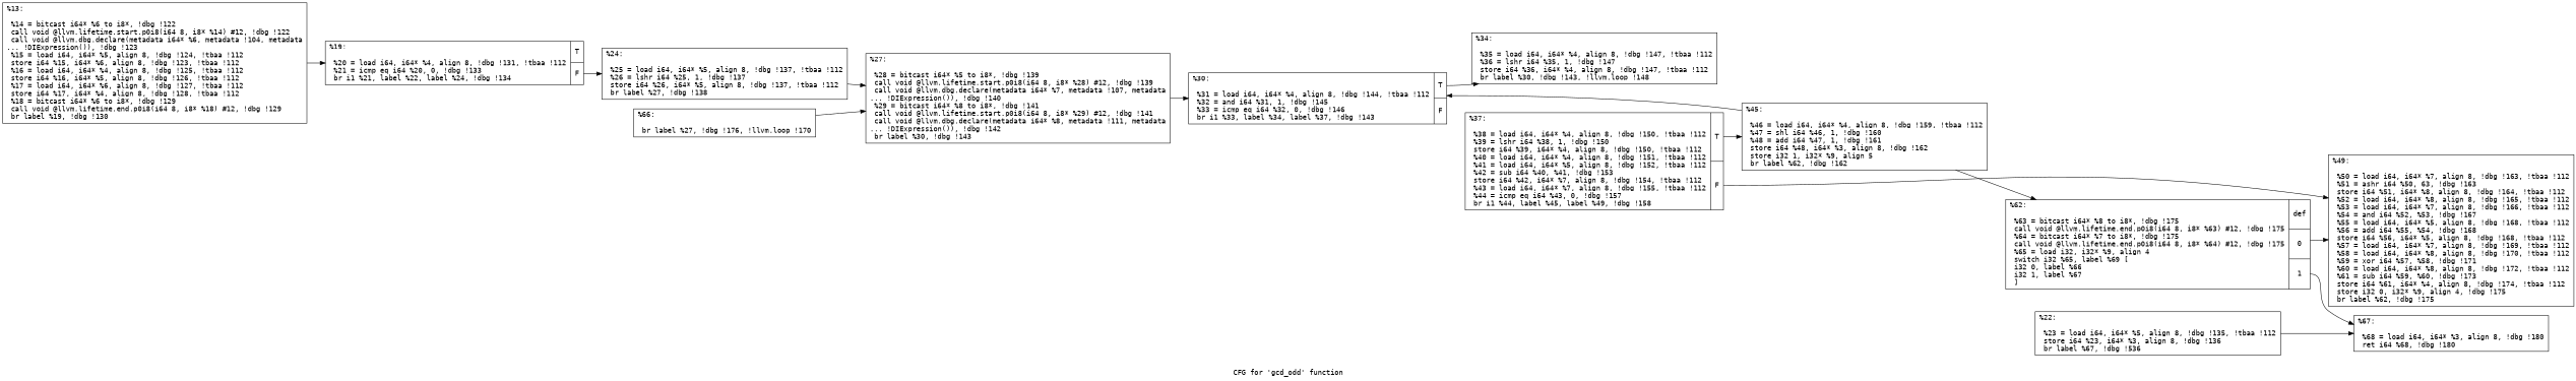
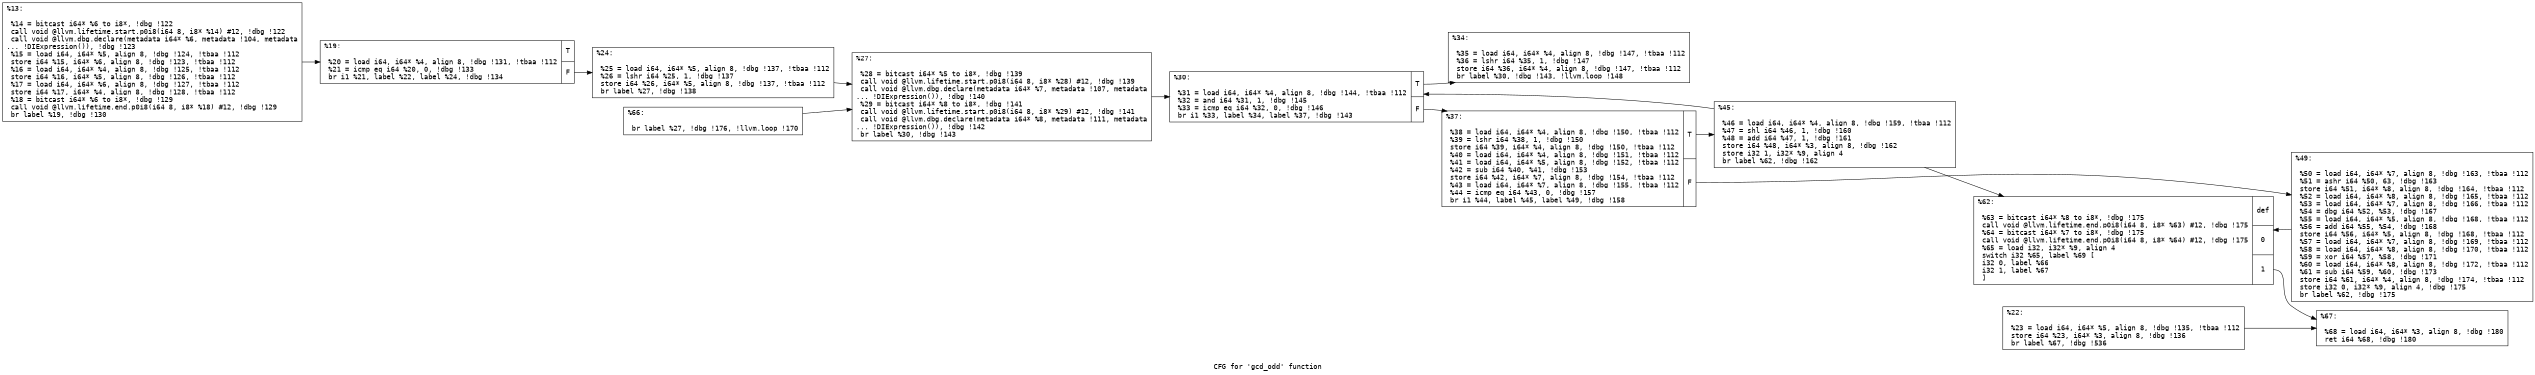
  digraph {
    fontname="DejaVu Sans Mono"
    label="CFG for 'gcd_odd' function"
    rankdir=LR
    node [fontname="DejaVu Sans Mono" shape=record]
    edge [fontname="DejaVu Sans Mono"]
    n1 [label="{%13:\l\l  %14 = bitcast i64* %6 to i8*, !dbg !122\l  call void @llvm.lifetime.start.p0i8(i64 8, i8* %14) #12, !dbg !122\l  call void @llvm.dbg.declare(metadata i64* %6, metadata !104, metadata\l... !DIExpression()), !dbg !123\l  %15 = load i64, i64* %5, align 8, !dbg !124, !tbaa !112\l  store i64 %15, i64* %6, align 8, !dbg !123, !tbaa !112\l  %16 = load i64, i64* %4, align 8, !dbg !125, !tbaa !112\l  store i64 %16, i64* %5, align 8, !dbg !126, !tbaa !112\l  %17 = load i64, i64* %6, align 8, !dbg !127, !tbaa !112\l  store i64 %17, i64* %4, align 8, !dbg !128, !tbaa !112\l  %18 = bitcast i64* %6 to i8*, !dbg !129\l  call void @llvm.lifetime.end.p0i8(i64 8, i8* %18) #12, !dbg !129\l  br label %19, !dbg !130\l}"]
    n2 [label="{%19:\l\l  %20 = load i64, i64* %4, align 8, !dbg !131, !tbaa !112\l  %21 = icmp eq i64 %20, 0, !dbg !133\l  br i1 %21, label %22, label %24, !dbg !134\l|{<s0>T|<s1>F}}"]
    n3 [label="{%24:\l\l  %25 = load i64, i64* %5, align 8, !dbg !137, !tbaa !112\l  %26 = lshr i64 %25, 1, !dbg !137\l  store i64 %26, i64* %5, align 8, !dbg !137, !tbaa !112\l  br label %27, !dbg !138\l}"]
    n4 [label="{%22:\l\l  %23 = load i64, i64* %5, align 8, !dbg !135, !tbaa !112\l  store i64 %23, i64* %3, align 8, !dbg !136\l  br label %67, !dbg !536\l}"]
    n5 [label="{%67:\l\l  %68 = load i64, i64* %3, align 8, !dbg !180\l  ret i64 %68, !dbg !180\l}"]
    n6 [label="{%27:\l\l  %28 = bitcast i64* %5 to i8*, !dbg !139\l  call void @llvm.lifetime.start.p0i8(i64 8, i8* %28) #12, !dbg !139\l  call void @llvm.dbg.declare(metadata i64* %7, metadata !107, metadata\l... !DIExpression()), !dbg !140\l  %29 = bitcast i64* %8 to i8*, !dbg !141\l  call void @llvm.lifetime.start.p0i8(i64 8, i8* %29) #12, !dbg !141\l  call void @llvm.dbg.declare(metadata i64* %8, metadata !111, metadata\l... !DIExpression()), !dbg !142\l  br label %30, !dbg !143\l}"]
    n7 [label="{%30:\l\l  %31 = load i64, i64* %4, align 8, !dbg !144, !tbaa !112\l  %32 = and i64 %31, 1, !dbg !145\l  %33 = icmp eq i64 %32, 0, !dbg !146\l  br i1 %33, label %34, label %37, !dbg !143\l|{<s0>T|<s1>F}}"]
    n8 [label="{%34:\l\l  %35 = load i64, i64* %4, align 8, !dbg !147, !tbaa !112\l  %36 = lshr i64 %35, 1, !dbg !147\l  store i64 %36, i64* %4, align 8, !dbg !147, !tbaa !112\l  br label %30, !dbg !143, !llvm.loop !148\l}"]
    n9 [label="{%37:\l\l  %38 = load i64, i64* %4, align 8, !dbg !150, !tbaa !112\l  %39 = lshr i64 %38, 1, !dbg !150\l  store i64 %39, i64* %4, align 8, !dbg !150, !tbaa !112\l  %40 = load i64, i64* %4, align 8, !dbg !151, !tbaa !112\l  %41 = load i64, i64* %5, align 8, !dbg !152, !tbaa !112\l  %42 = sub i64 %40, %41, !dbg !153\l  store i64 %42, i64* %7, align 8, !dbg !154, !tbaa !112\l  %43 = load i64, i64* %7, align 8, !dbg !155, !tbaa !112\l  %44 = icmp eq i64 %43, 0, !dbg !157\l  br i1 %44, label %45, label %49, !dbg !158\l|{<s0>T|<s1>F}}"]
-   n10 [label="{%45:\l\l  %46 = load i64, i64* %4, align 8, !dbg !159, !tbaa !112\l  %47 = shl i64 %46, 1, !dbg !160\l  %48 = add i64 %47, 1, !dbg !161\l  store i64 %48, i64* %3, align 8, !dbg !162\l  store i32 1, i32* %9, align 5\l  br label %62, !dbg !162\l}"]
-   n11 [label="{%49:\l\l  %50 = load i64, i64* %7, align 8, !dbg !163, !tbaa !112\l  %51 = ashr i64 %50, 63, !dbg !163\l  store i64 %51, i64* %8, align 8, !dbg !164, !tbaa !112\l  %52 = load i64, i64* %8, align 8, !dbg !165, !tbaa !112\l  %53 = load i64, i64* %7, align 8, !dbg !166, !tbaa !112\l  %54 = and i64 %52, %53, !dbg !167\l  %55 = load i64, i64* %5, align 8, !dbg !168, !tbaa !112\l  %56 = add i64 %55, %54, !dbg !168\l  store i64 %56, i64* %5, align 8, !dbg !168, !tbaa !112\l  %57 = load i64, i64* %7, align 8, !dbg !169, !tbaa !112\l  %58 = load i64, i64* %8, align 8, !dbg !170, !tbaa !112\l  %59 = xor i64 %57, %58, !dbg !171\l  %60 = load i64, i64* %8, align 8, !dbg !172, !tbaa !112\l  %61 = sub i64 %59, %60, !dbg !173\l  store i64 %61, i64* %4, align 8, !dbg !174, !tbaa !112\l  store i32 0, i32* %9, align 4, !dbg !175\l  br label %62, !dbg !175\l}"]
+   n10 [label="{%45:\l\l  %46 = load i64, i64* %4, align 8, !dbg !159, !tbaa !112\l  %47 = shl i64 %46, 1, !dbg !160\l  %48 = add i64 %47, 1, !dbg !161\l  store i64 %48, i64* %3, align 8, !dbg !162\l  store i32 1, i32* %9, align 4\l  br label %62, !dbg !162\l}"]
+   n11 [label="{%49:\l\l  %50 = load i64, i64* %7, align 8, !dbg !163, !tbaa !112\l  %51 = ashr i64 %50, 63, !dbg !163\l  store i64 %51, i64* %8, align 8, !dbg !164, !tbaa !112\l  %52 = load i64, i64* %8, align 8, !dbg !165, !tbaa !112\l  %53 = load i64, i64* %7, align 8, !dbg !166, !tbaa !112\l  %54 = dbg i64 %52, %53, !dbg !167\l  %55 = load i64, i64* %5, align 8, !dbg !168, !tbaa !112\l  %56 = add i64 %55, %54, !dbg !168\l  store i64 %56, i64* %5, align 8, !dbg !168, !tbaa !112\l  %57 = load i64, i64* %7, align 8, !dbg !169, !tbaa !112\l  %58 = load i64, i64* %8, align 8, !dbg !170, !tbaa !112\l  %59 = xor i64 %57, %58, !dbg !171\l  %60 = load i64, i64* %8, align 8, !dbg !172, !tbaa !112\l  %61 = sub i64 %59, %60, !dbg !173\l  store i64 %61, i64* %4, align 8, !dbg !174, !tbaa !112\l  store i32 0, i32* %9, align 4, !dbg !175\l  br label %62, !dbg !175\l}"]
    n12 [label="{%62:\l\l  %63 = bitcast i64* %8 to i8*, !dbg !175\l  call void @llvm.lifetime.end.p0i8(i64 8, i8* %63) #12, !dbg !175\l  %64 = bitcast i64* %7 to i8*, !dbg !175\l  call void @llvm.lifetime.end.p0i8(i64 8, i8* %64) #12, !dbg !175\l  %65 = load i32, i32* %9, align 4\l  switch i32 %65, label %69 [\l    i32 0, label %66\l    i32 1, label %67\l  ]\l|{<s0>def|<s1>0|<s2>1}}"]
    n13 [label="{%66:\l\l  br label %27, !dbg !176, !llvm.loop !170\l}"]
    n1 -> n2
    n2 -> n3 [tailport=s1]
    n3 -> n6
    n4 -> n5
    n6 -> n7
    n7 -> n8 [tailport=s0]
+   n7 -> n9 [tailport=s1]
    n9 -> n10 [tailport=s0]
    n9 -> n11 [tailport=s1]
    n10 -> n7
    n10 -> n12
-   n12 -> n11
+   n11 -> n12
    n12 -> n5 [tailport=s2]
    n13 -> n6
  }
